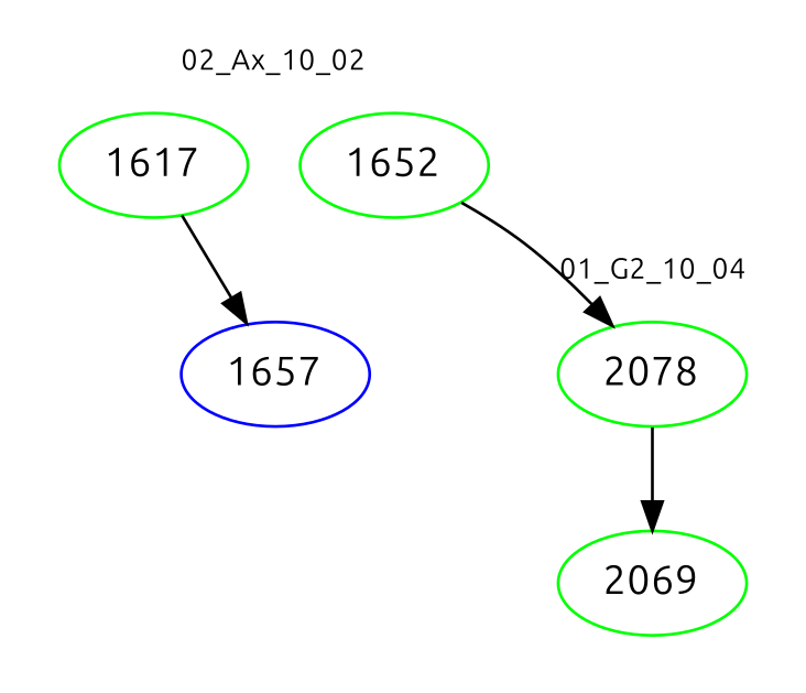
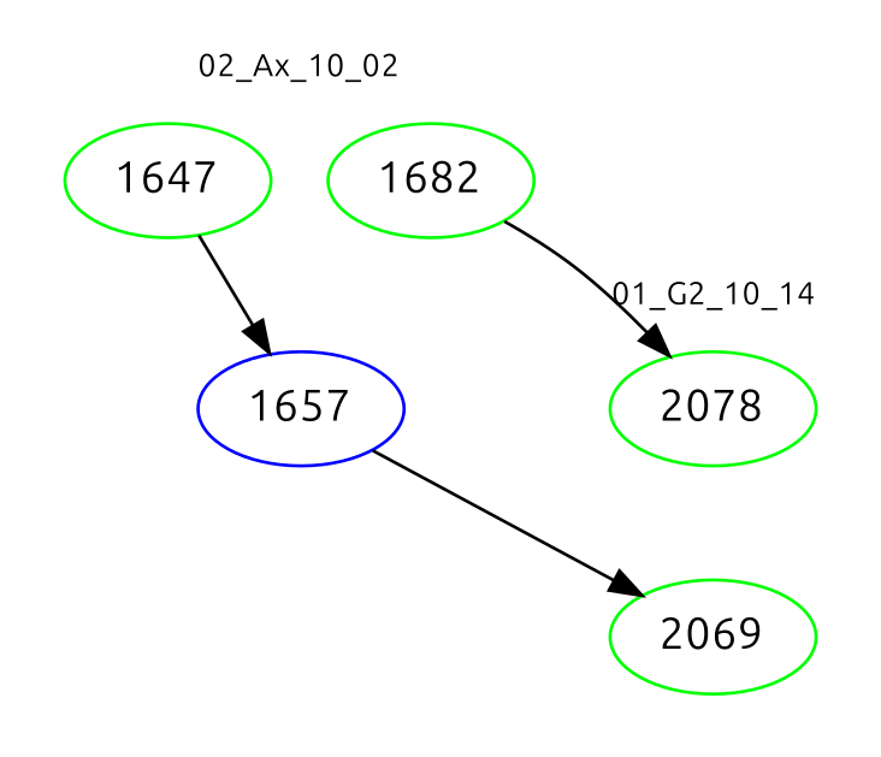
  digraph {
    fontname=Ubuntu
    node [color=green fontname=Ubuntu]
    edge [color=black fontname=Ubuntu]
-   n1 [label=1652]
-   n2 [label=1617]
+   n1 [label=1682]
+   n2 [label=1647]
    n3 [color=blue label=1657]
    n4 [label=2078]
    n5 [label=2069]
    subgraph cluster_1 {
      color=white
      fontsize=10
      label="02_Ax_10_02"
      n1
      n2
      n3
    }
    subgraph cluster_2 {
      color=white
      fontsize=10
-     label="01_G2_10_04"
+     label="01_G2_10_14"
      n4
      n5
    }
    n1 -> n4
    n2 -> n3
-   n4 -> n5
+   n3 -> n5
  }
